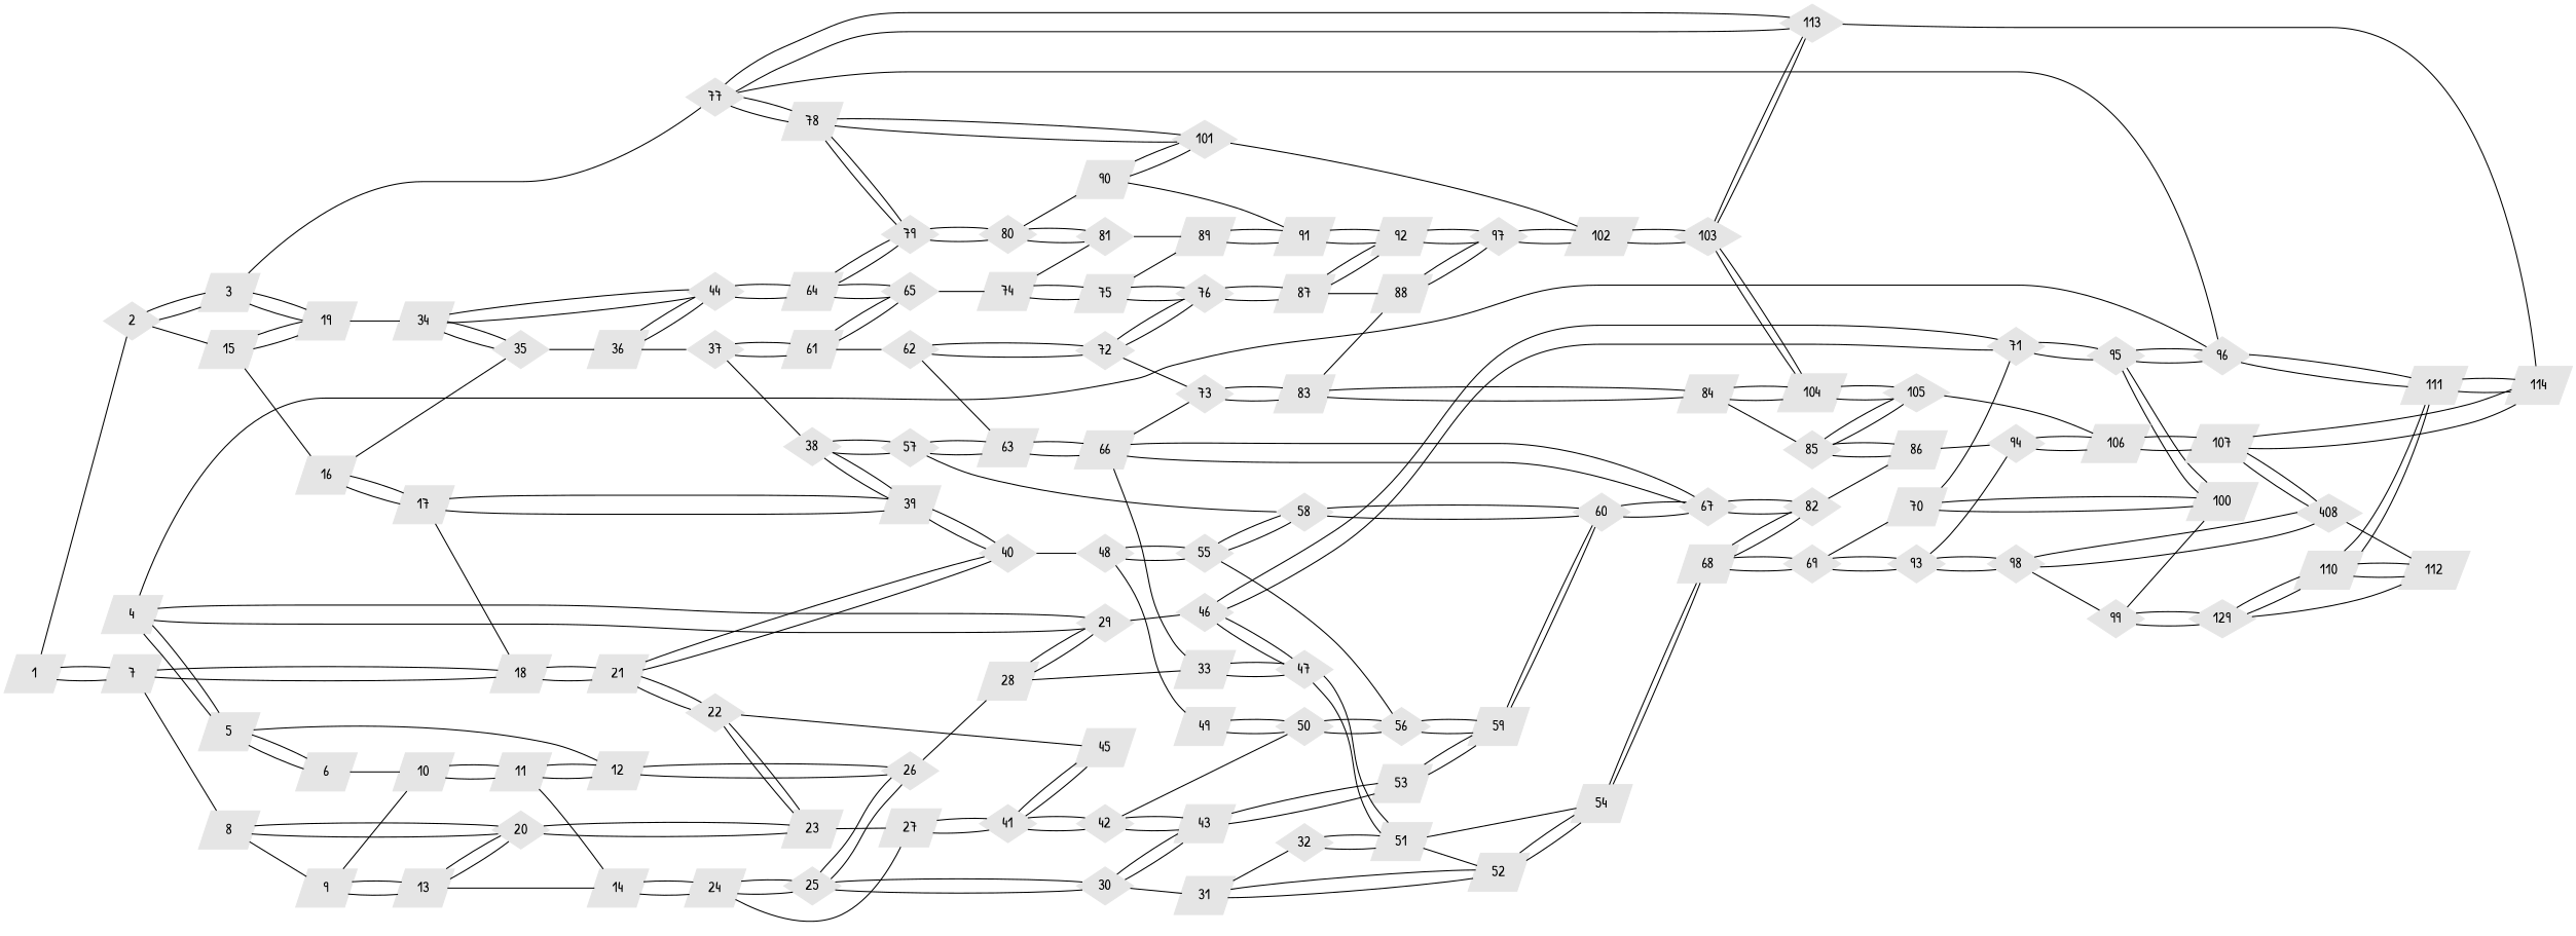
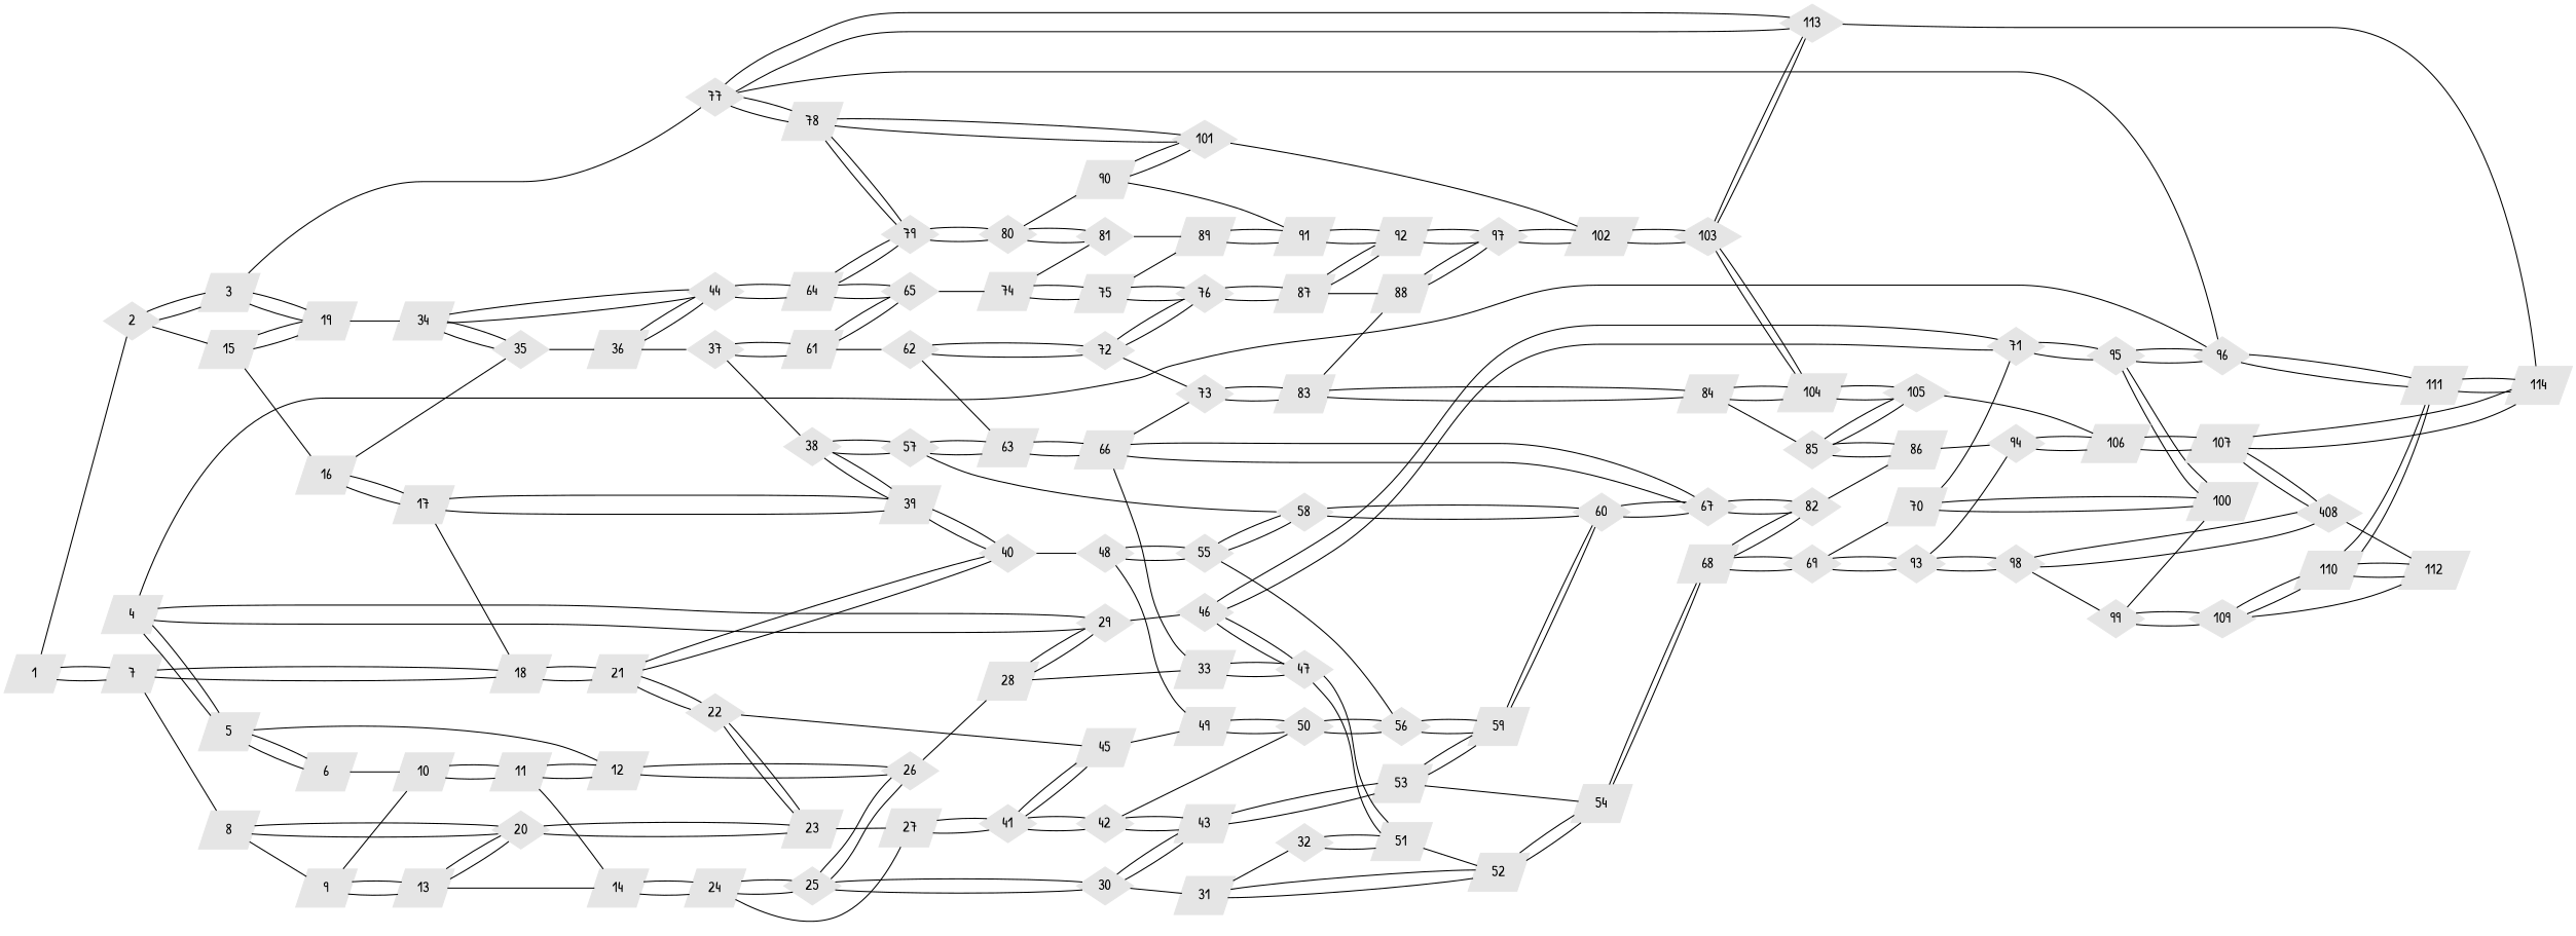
  graph {
    fontname="Patrick Hand"
    rankdir=LR
    node [color=gray90 fontname="Patrick Hand" shape=parallelogram style=filled]
    edge [fontname="Patrick Hand"]
    2 [shape=diamond]
    1
    7
    3
    15
    8
    18
    19
    77 [shape=diamond]
    16
    4
    5
    29 [shape=diamond]
    96 [shape=diamond]
    34
    78
    113 [shape=diamond]
    6
    12
    46 [shape=diamond]
    111
    10
    26 [shape=diamond]
    11
    9
    20 [shape=diamond]
    21
    13
    23
    14
    24
    28
    27
    25 [shape=diamond]
    17
    35 [shape=diamond]
    39
    36
    40 [shape=diamond]
    22 [shape=diamond]
    44 [shape=diamond]
    45
    48 [shape=diamond]
    49
    41 [shape=diamond]
    30 [shape=diamond]
    31
    43
    33
    42 [shape=diamond]
    47 [shape=diamond]
    71 [shape=diamond]
    32 [shape=diamond]
    52
    53
    51
    54
    64
    37 [shape=diamond]
    38 [shape=diamond]
    61
    57 [shape=diamond]
    62 [shape=diamond]
    65 [shape=diamond]
    58 [shape=diamond]
    63
    55 [shape=diamond]
    50 [shape=diamond]
    56 [shape=diamond]
    59
    79 [shape=diamond]
    95 [shape=diamond]
    68
    60 [shape=diamond]
    82 [shape=diamond]
    69 [shape=diamond]
    66
    67 [shape=diamond]
    72 [shape=diamond]
    74
    73 [shape=diamond]
    76 [shape=diamond]
    80 [shape=diamond]
    75
    81 [shape=diamond]
    83
    86
    70
    93 [shape=diamond]
    100
    94 [shape=diamond]
    98 [shape=diamond]
    87
    84
    88
    89
    91
    92
    101 [shape=diamond]
    114
    102
    90
    85 [shape=diamond]
    104
    97 [shape=diamond]
    105 [shape=diamond]
    106
    99 [shape=diamond]
    n109 [label=408 shape=diamond]
    107
    103 [shape=diamond]
-   109 [shape=diamond label=129]
+   109 [shape=diamond]
    112
    110
    2 -- 3
    2 -- 3
    2 -- 15
    1 -- 2
    1 -- 7
    1 -- 7
    7 -- 8
    7 -- 18
    7 -- 18
    3 -- 19
    3 -- 19
    3 -- 77
    15 -- 19
    15 -- 19
    15 -- 16
    8 -- 9
    8 -- 20
    8 -- 20
    18 -- 21
    18 -- 21
    19 -- 34
    77 -- 96
    77 -- 78
    77 -- 78
    77 -- 113
    77 -- 113
    16 -- 17
    16 -- 17
    16 -- 35
    4 -- 5
    4 -- 5
    4 -- 29
    4 -- 29
    4 -- 96
    5 -- 6
    5 -- 6
    5 -- 12
    29 -- 46
    96 -- 111
    96 -- 111
    34 -- 35
    34 -- 35
    34 -- 44
    34 -- 44
    78 -- 79
    78 -- 79
    78 -- 101
    78 -- 101
    113 -- 114
    6 -- 10
    12 -- 26
    12 -- 26
    46 -- 47
    46 -- 47
    46 -- 71
    46 -- 71
    111 -- 114
    111 -- 114
    10 -- 11
    10 -- 11
    26 -- 28
    11 -- 12
    11 -- 12
    11 -- 14
    9 -- 10
    9 -- 13
    9 -- 13
    20 -- 23
    20 -- 23
    21 -- 40
    21 -- 40
    21 -- 22
    21 -- 22
    13 -- 20
    13 -- 20
    13 -- 14
    23 -- 27
    14 -- 24
    14 -- 24
    24 -- 27
    24 -- 25
    24 -- 25
    28 -- 29
    28 -- 29
    28 -- 33
    27 -- 41
    27 -- 41
    25 -- 26
    25 -- 26
    25 -- 30
    25 -- 30
    17 -- 18
    17 -- 39
    17 -- 39
    35 -- 36
    39 -- 40
    39 -- 40
    36 -- 44
    36 -- 44
    36 -- 37
    40 -- 48
    22 -- 23
    22 -- 23
    22 -- 45
    44 -- 64
    44 -- 64
+   45 -- 49
    48 -- 49
    48 -- 55
    48 -- 55
    49 -- 50
    49 -- 50
    41 -- 45
    41 -- 45
    41 -- 42
    41 -- 42
    30 -- 31
    30 -- 43
    30 -- 43
    31 -- 32
    31 -- 52
    31 -- 52
    43 -- 53
    43 -- 53
    33 -- 47
    33 -- 47
    42 -- 43
    42 -- 43
    42 -- 50
    47 -- 51
    47 -- 51
    71 -- 95
    71 -- 95
    32 -- 51
    32 -- 51
    52 -- 54
    52 -- 54
-   51 -- 54
+   53 -- 54
    53 -- 59
    53 -- 59
    51 -- 52
    54 -- 68
    54 -- 68
    64 -- 65
    64 -- 65
    64 -- 79
    64 -- 79
    37 -- 38
    37 -- 61
    37 -- 61
    38 -- 39
    38 -- 39
    38 -- 57
    38 -- 57
    61 -- 62
    61 -- 65
    61 -- 65
    57 -- 58
    57 -- 63
    57 -- 63
    62 -- 63
    62 -- 72
    62 -- 72
    65 -- 74
    58 -- 60
    58 -- 60
    63 -- 66
    63 -- 66
    55 -- 58
    55 -- 58
    55 -- 56
    50 -- 56
    50 -- 56
    56 -- 59
    56 -- 59
    59 -- 60
    59 -- 60
    79 -- 80
    79 -- 80
    95 -- 96
    95 -- 96
    95 -- 100
    95 -- 100
    68 -- 82
    68 -- 82
    68 -- 69
    68 -- 69
    60 -- 67
    60 -- 67
    82 -- 86
    69 -- 70
    69 -- 93
    69 -- 93
    66 -- 33
    66 -- 67
    66 -- 67
    66 -- 73
    67 -- 82
    67 -- 82
    72 -- 73
    72 -- 76
    72 -- 76
    74 -- 75
    74 -- 75
    74 -- 81
    73 -- 83
    73 -- 83
    76 -- 87
    76 -- 87
    80 -- 81
    80 -- 81
    80 -- 90
    75 -- 76
    75 -- 76
    75 -- 89
    81 -- 89
    83 -- 84
    83 -- 84
    83 -- 88
    86 -- 94
    70 -- 71
    70 -- 100
    70 -- 100
    93 -- 94
    93 -- 98
    93 -- 98
    94 -- 106
    94 -- 106
    98 -- 99
    98 -- n109
    98 -- n109
    87 -- 88
    87 -- 92
    87 -- 92
    84 -- 85
    84 -- 104
    84 -- 104
    88 -- 97
    88 -- 97
    89 -- 91
    89 -- 91
    91 -- 92
    91 -- 92
    92 -- 97
    92 -- 97
    101 -- 102
    102 -- 103
    102 -- 103
    90 -- 91
    90 -- 101
    90 -- 101
    85 -- 86
    85 -- 86
    85 -- 105
    85 -- 105
    104 -- 105
    104 -- 105
    97 -- 102
    97 -- 102
    105 -- 106
    106 -- 107
    106 -- 107
    99 -- 100
    99 -- 109
    99 -- 109
    n109 -- 112
    107 -- 114
    107 -- 114
    107 -- n109
    107 -- n109
    103 -- 113
    103 -- 113
    103 -- 104
    103 -- 104
    109 -- 112
    109 -- 110
    109 -- 110
    110 -- 111
    110 -- 111
    110 -- 112
    110 -- 112
  }
